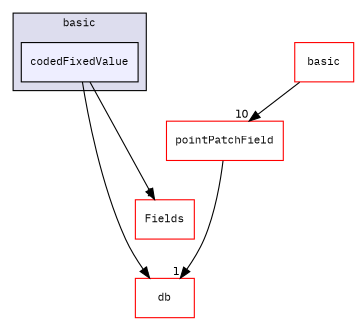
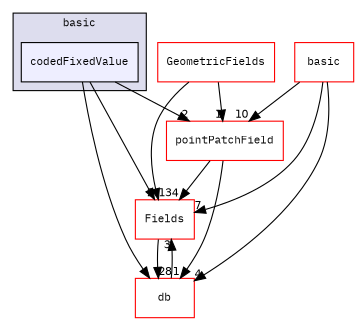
  digraph {
    compound=true
    fontname="IBM Plex Mono"
    node [fontname="IBM Plex Mono" fontsize=10 shape=box color=red]
    edge [fontname="IBM Plex Mono" headlabel=4 labeldistance=1.5 labelfontname=Helvetica labelfontsize=10]
    n1 [fillcolor="#eeeeff" label=codedFixedValue pencolor=black style=filled color=""]
    n2 [label=Fields]
    n3 [label=db]
    n4 [label=pointPatchField]
+   n5 [label=GeometricFields]
    n6 [label=basic]
    subgraph cluster_1 {
      bgcolor="#ddddee"
      fontsize=10
      label=basic
      pencolor=black
      n1
    }
    n1 -> n2 [headlabel=2]
    n1 -> n3
+   n1 -> n4 [headlabel=2]
+   n2 -> n3 [headlabel=28]
+   n3 -> n2 [headlabel=3]
+   n4 -> n2
    n4 -> n3 [headlabel=1]
+   n5 -> n2 [headlabel=13]
+   n5 -> n4 [headlabel=1]
+   n6 -> n2 [headlabel=7]
+   n6 -> n3
    n6 -> n4 [headlabel=10]
  }
